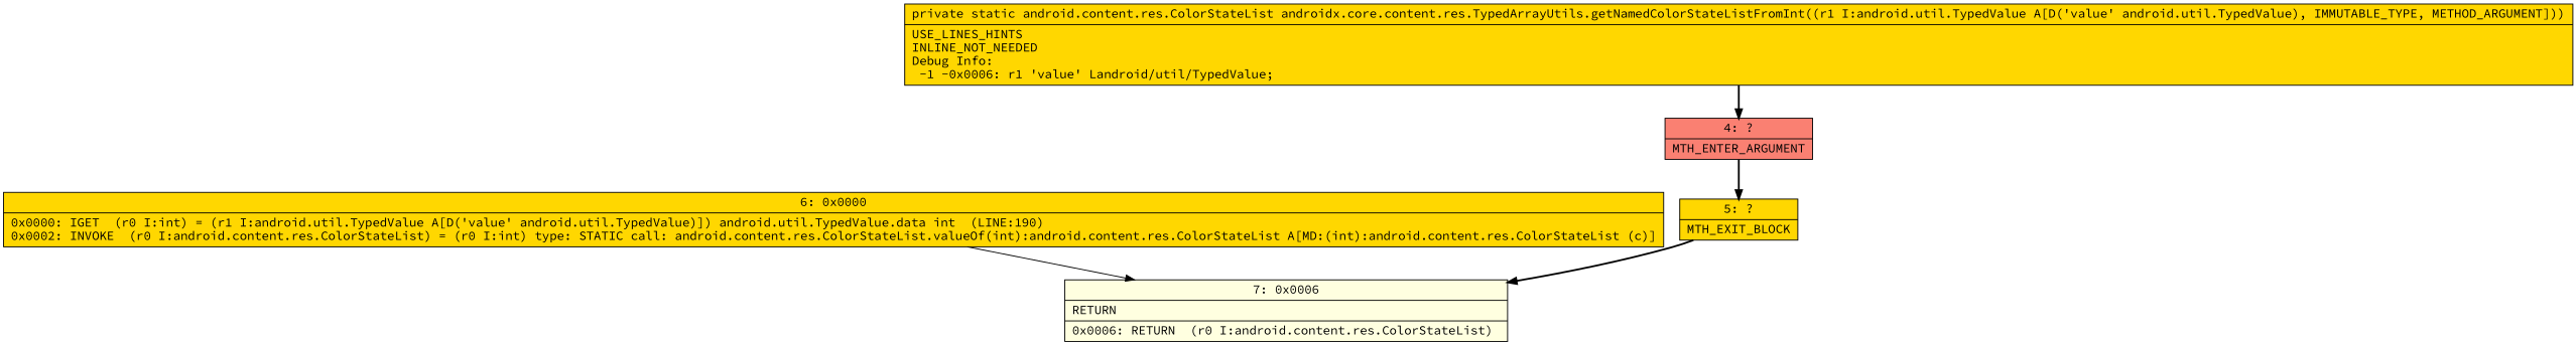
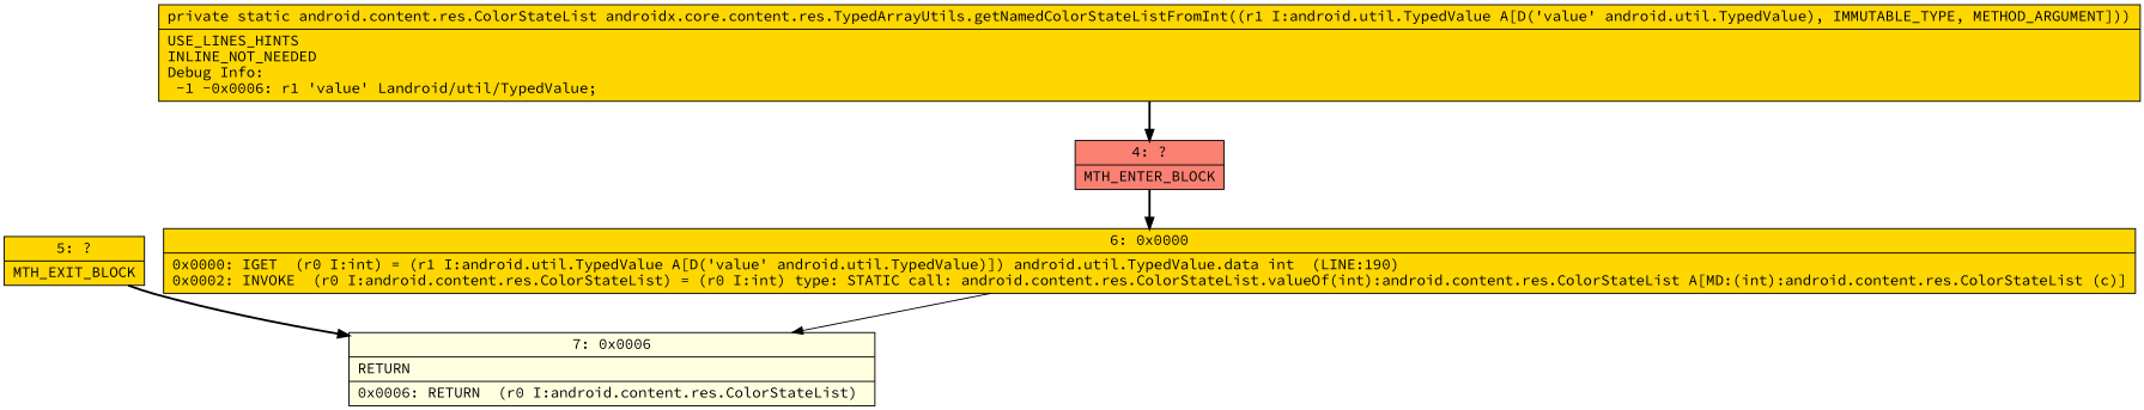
  digraph {
    fontname="Source Code Pro"
    node [fillcolor=gold fontname="Source Code Pro" shape=record style=filled]
    edge [fontname="Source Code Pro" style=bold]
-   n1 [fillcolor=salmon label="{4\:\ ?|MTH_ENTER_ARGUMENT\l}"]
+   n1 [fillcolor=salmon label="{4\:\ ?|MTH_ENTER_BLOCK\l}"]
    n2 [label="{6\:\ 0x0000|0x0000: IGET  (r0 I:int) = (r1 I:android.util.TypedValue A[D('value' android.util.TypedValue)]) android.util.TypedValue.data int  (LINE:190)\l0x0002: INVOKE  (r0 I:android.content.res.ColorStateList) = (r0 I:int) type: STATIC call: android.content.res.ColorStateList.valueOf(int):android.content.res.ColorStateList A[MD:(int):android.content.res.ColorStateList (c)]\l}"]
    n3 [fillcolor=lightyellow label="{7\:\ 0x0006|RETURN\l|0x0006: RETURN  (r0 I:android.content.res.ColorStateList) \l}"]
    n4 [label="{5\:\ ?|MTH_EXIT_BLOCK\l}"]
    n5 [label="{private static android.content.res.ColorStateList androidx.core.content.res.TypedArrayUtils.getNamedColorStateListFromInt((r1 I:android.util.TypedValue A[D('value' android.util.TypedValue), IMMUTABLE_TYPE, METHOD_ARGUMENT]))  | USE_LINES_HINTS\lINLINE_NOT_NEEDED\lDebug Info:\l  \-1 \-0x0006: r1 'value' Landroid\/util\/TypedValue;\l}"]
-   n1 -> n4
+   n1 -> n2
    n2 -> n3 [style=solid]
    n4 -> n3
    n5 -> n1
  }
